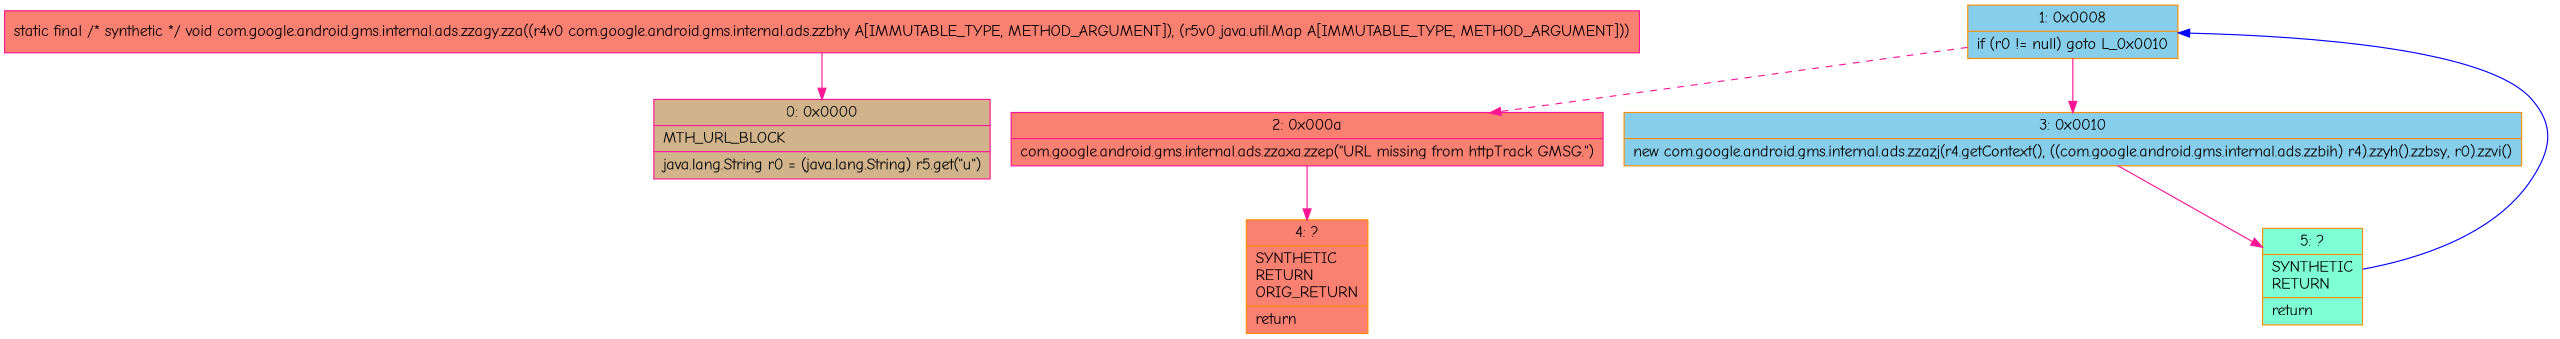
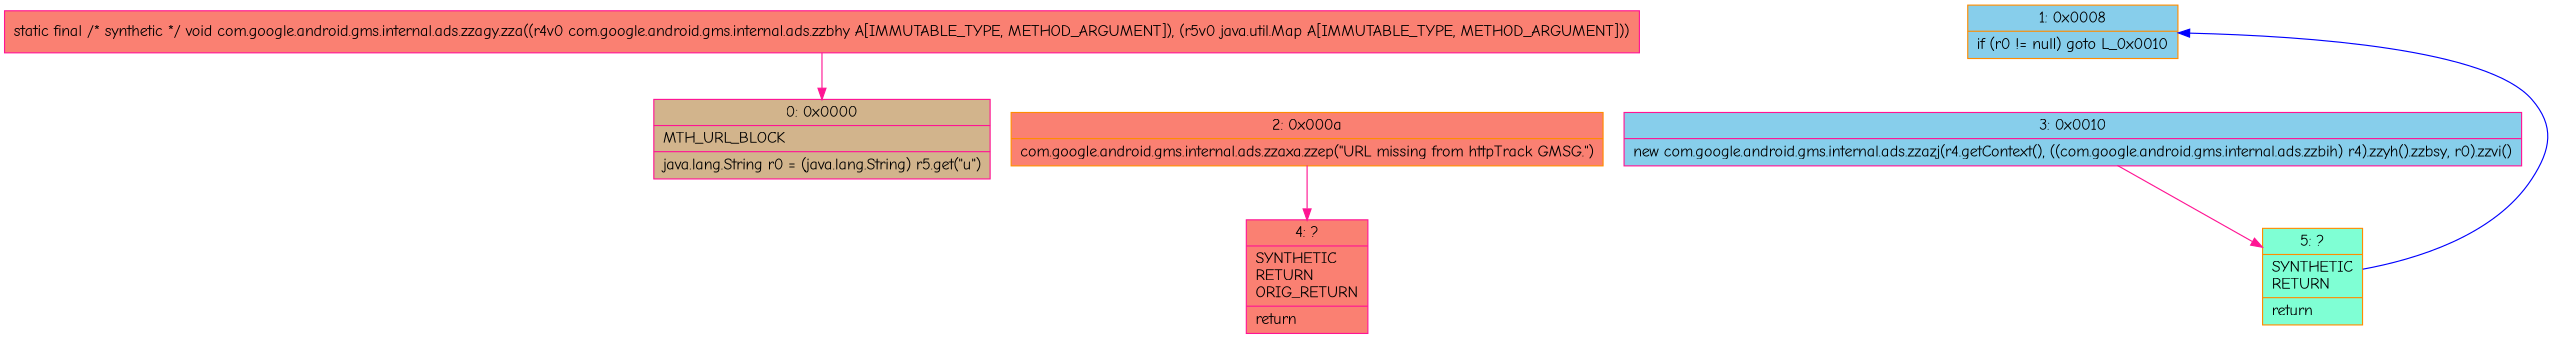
  digraph {
    fontname="Comic Neue"
    node [color=darkorange fillcolor=salmon fontname="Comic Neue" shape=record style=filled]
    edge [color=deeppink fontname="Comic Neue"]
    n1 [color=deeppink fillcolor=tan label="{0\:\ 0x0000|MTH_URL_BLOCK\l|java.lang.String r0 = (java.lang.String) r5.get(\"u\")\l}"]
    n2 [fillcolor=skyblue label="{1\:\ 0x0008|if (r0 != null) goto L_0x0010\l}"]
-   n3 [color=deeppink label="{2\:\ 0x000a|com.google.android.gms.internal.ads.zzaxa.zzep(\"URL missing from httpTrack GMSG.\")\l}"]
-   n4 [fillcolor=skyblue label="{3\:\ 0x0010|new com.google.android.gms.internal.ads.zzazj(r4.getContext(), ((com.google.android.gms.internal.ads.zzbih) r4).zzyh().zzbsy, r0).zzvi()\l}"]
-   n5 [label="{4\:\ ?|SYNTHETIC\lRETURN\lORIG_RETURN\l|return\l}"]
+   n3 [label="{2\:\ 0x000a|com.google.android.gms.internal.ads.zzaxa.zzep(\"URL missing from httpTrack GMSG.\")\l}"]
+   n4 [color=deeppink fillcolor=skyblue label="{3\:\ 0x0010|new com.google.android.gms.internal.ads.zzazj(r4.getContext(), ((com.google.android.gms.internal.ads.zzbih) r4).zzyh().zzbsy, r0).zzvi()\l}"]
+   n5 [color=deeppink label="{4\:\ ?|SYNTHETIC\lRETURN\lORIG_RETURN\l|return\l}"]
    n6 [fillcolor=aquamarine label="{5\:\ ?|SYNTHETIC\lRETURN\l|return\l}"]
    n7 [color=deeppink label="{static final \/* synthetic *\/ void com.google.android.gms.internal.ads.zzagy.zza((r4v0 com.google.android.gms.internal.ads.zzbhy A[IMMUTABLE_TYPE, METHOD_ARGUMENT]), (r5v0 java.util.Map A[IMMUTABLE_TYPE, METHOD_ARGUMENT])) }"]
-   n2 -> n3 [style=dashed]
-   n2 -> n4
    n3 -> n5
    n4 -> n6
    n6 -> n2 [color=blue]
    n7 -> n1
  }
